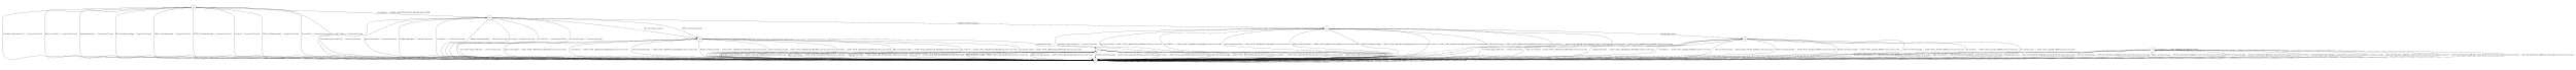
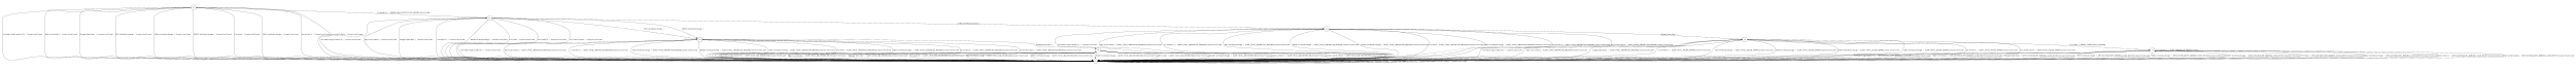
  digraph {
    fontname="Source Code Pro"
    version="2.13.0-TLS11"
    node [fontname="Source Code Pro" shape=circle]
    edge [fontname="Source Code Pro"]
    s0
    s1
    s2
    s3
    s6
    s4
    s5
    s7
    s0 -> s1 [label="AlertWarningCloseNotify / ConnectionClosed"]
    s0 -> s1 [label="ApplicationData / ConnectionClosed"]
    s0 -> s1 [label="ChangeCipherSpec / ConnectionClosed"]
    s0 -> s1 [label="DHClientKeyExchange / ConnectionClosed"]
    s0 -> s1 [label="DHEServerKeyExchange / ConnectionClosed"]
    s0 -> s1 [label="ECDHClientKeyExchange / ConnectionClosed"]
    s0 -> s1 [label="Finished / ConnectionClosed"]
    s0 -> s1 [label="RSAClientKeyExchange / ConnectionClosed"]
    s0 -> s1 [label="ServerHello / ConnectionClosed"]
    s0 -> s1 [label="ServerHelloDone / ConnectionClosed"]
    s0 -> s2 [label="ClientHello / SERVER_HELLO|CERTIFICATE|SERVER_HELLO_DONE"]
    s1 -> s1 [label="AlertWarningCloseNotify / ConnectionClosed"]
    s1 -> s1 [label="ApplicationData / ConnectionClosed"]
    s1 -> s1 [label="ChangeCipherSpec / ConnectionClosed"]
    s1 -> s1 [label="ClientHello / ConnectionClosed"]
    s1 -> s1 [label="DHClientKeyExchange / ConnectionClosed"]
    s1 -> s1 [label="DHEServerKeyExchange / ConnectionClosed"]
    s1 -> s1 [label="ECDHClientKeyExchange / ConnectionClosed"]
    s1 -> s1 [label="Finished / ConnectionClosed"]
    s1 -> s1 [label="RSAClientKeyExchange / ConnectionClosed"]
    s1 -> s1 [label="ServerHello / ConnectionClosed"]
    s1 -> s1 [label="ServerHelloDone / ConnectionClosed"]
    s2 -> s1 [label="AlertWarningCloseNotify / ConnectionClosed"]
    s2 -> s1 [label="ApplicationData / ConnectionClosed"]
    s2 -> s1 [label="ChangeCipherSpec / ConnectionClosed"]
    s2 -> s1 [label="ClientHello / ConnectionClosed"]
    s2 -> s1 [label="DHEServerKeyExchange / ConnectionClosed"]
    s2 -> s1 [label="Finished / ConnectionClosed"]
    s2 -> s1 [label="ServerHello / ConnectionClosed"]
    s2 -> s1 [label="ServerHelloDone / ConnectionClosed"]
    s2 -> s3 [label="DHClientKeyExchange / -"]
    s2 -> s3 [label="ECDHClientKeyExchange / -"]
    s2 -> s6 [label="ECDHClientKeyExchange / -"]
    s3 -> s1 [label="AlertWarningCloseNotify / ConnectionClosed"]
    s3 -> s1 [label="ApplicationData / ALERT_FATAL_UNEXPECTED_MESSAGE|ConnectionClosed"]
    s3 -> s1 [label="ClientHello / ALERT_FATAL_UNEXPECTED_MESSAGE|ConnectionClosed"]
    s3 -> s1 [label="DHClientKeyExchange / ALERT_FATAL_UNEXPECTED_MESSAGE|ConnectionClosed"]
    s3 -> s1 [label="DHEServerKeyExchange / ALERT_FATAL_UNEXPECTED_MESSAGE|ConnectionClosed"]
    s3 -> s1 [label="ECDHClientKeyExchange / ALERT_FATAL_UNEXPECTED_MESSAGE|ConnectionClosed"]
    s3 -> s1 [label="Finished / ALERT_FATAL_UNEXPECTED_MESSAGE|ConnectionClosed"]
    s3 -> s1 [label="RSAClientKeyExchange / ALERT_FATAL_UNEXPECTED_MESSAGE|ConnectionClosed"]
    s3 -> s1 [label="ServerHello / ALERT_FATAL_UNEXPECTED_MESSAGE|ConnectionClosed"]
    s3 -> s1 [label="ServerHelloDone / ALERT_FATAL_UNEXPECTED_MESSAGE|ConnectionClosed"]
    s3 -> s4 [label="ChangeCipherSpec / -"]
    s6 -> s1 [label="AlertWarningCloseNotify / ConnectionClosed"]
    s6 -> s1 [label="ApplicationData / ALERT_FATAL_UNEXPECTED_MESSAGE|ConnectionClosed"]
    s6 -> s1 [label="ClientHello / ALERT_FATAL_UNEXPECTED_MESSAGE|ConnectionClosed"]
    s6 -> s1 [label="DHClientKeyExchange / ALERT_FATAL_UNEXPECTED_MESSAGE|ConnectionClosed"]
    s6 -> s1 [label="DHEServerKeyExchange / ALERT_FATAL_UNEXPECTED_MESSAGE|ConnectionClosed"]
    s6 -> s1 [label="ECDHClientKeyExchange / ALERT_FATAL_UNEXPECTED_MESSAGE|ConnectionClosed"]
    s6 -> s1 [label="Finished / ALERT_FATAL_UNEXPECTED_MESSAGE|ConnectionClosed"]
    s6 -> s1 [label="RSAClientKeyExchange / ALERT_FATAL_UNEXPECTED_MESSAGE|ConnectionClosed"]
    s6 -> s1 [label="ServerHello / ALERT_FATAL_UNEXPECTED_MESSAGE|ConnectionClosed"]
    s6 -> s1 [label="ServerHelloDone / ALERT_FATAL_UNEXPECTED_MESSAGE|ConnectionClosed"]
    s6 -> s5 [label="ChangeCipherSpec / -"]
    s4 -> s1 [label="AlertWarningCloseNotify / ALERT_FATAL_BAD_RECORD_MAC|ConnectionClosed"]
    s4 -> s1 [label="ApplicationData / ALERT_FATAL_BAD_RECORD_MAC|ConnectionClosed"]
    s4 -> s1 [label="ChangeCipherSpec / ALERT_FATAL_BAD_RECORD_MAC|ConnectionClosed"]
    s4 -> s1 [label="ClientHello / ALERT_FATAL_BAD_RECORD_MAC|ConnectionClosed"]
    s4 -> s1 [label="DHClientKeyExchange / ALERT_FATAL_BAD_RECORD_MAC|ConnectionClosed"]
    s4 -> s1 [label="DHEServerKeyExchange / ALERT_FATAL_BAD_RECORD_MAC|ConnectionClosed"]
    s4 -> s1 [label="ECDHClientKeyExchange / ALERT_FATAL_BAD_RECORD_MAC|ConnectionClosed"]
    s4 -> s1 [label="Finished / ALERT_FATAL_BAD_RECORD_MAC|ConnectionClosed"]
    s4 -> s1 [label="RSAClientKeyExchange / ALERT_FATAL_BAD_RECORD_MAC|ConnectionClosed"]
    s4 -> s1 [label="ServerHello / ALERT_FATAL_BAD_RECORD_MAC|ConnectionClosed"]
    s4 -> s1 [label="ServerHelloDone / ALERT_FATAL_BAD_RECORD_MAC|ConnectionClosed"]
    s5 -> s1 [label="AlertWarningCloseNotify / ConnectionClosed"]
    s5 -> s1 [label="ApplicationData / ALERT_FATAL_UNEXPECTED_MESSAGE|ConnectionClosed"]
    s5 -> s1 [label="ChangeCipherSpec / ALERT_FATAL_UNEXPECTED_MESSAGE|ConnectionClosed"]
    s5 -> s1 [label="ClientHello / ALERT_FATAL_DECODE_ERROR|ConnectionClosed"]
    s5 -> s1 [label="DHClientKeyExchange / ALERT_FATAL_DECODE_ERROR|ConnectionClosed"]
    s5 -> s1 [label="DHEServerKeyExchange / ALERT_FATAL_DECODE_ERROR|ConnectionClosed"]
    s5 -> s1 [label="ECDHClientKeyExchange / ALERT_FATAL_DECODE_ERROR|ConnectionClosed"]
    s5 -> s1 [label="RSAClientKeyExchange / ALERT_FATAL_DECODE_ERROR|ConnectionClosed"]
    s5 -> s1 [label="ServerHello / ALERT_FATAL_DECODE_ERROR|ConnectionClosed"]
    s5 -> s1 [label="ServerHelloDone / ALERT_FATAL_DECODE_ERROR|ConnectionClosed"]
+   s5 -> s7 [label="Finished / CHANGE_CIPHER_SPEC|FINISHED"]
    s7 -> s1 [label="AlertWarningCloseNotify / APPLICATION|ALERT_WARNING_CLOSE_NOTIFY|ConnectionClosed"]
    s7 -> s1 [label="ApplicationData / APPLICATION|ALERT_WARNING_CLOSE_NOTIFY|ConnectionClosed"]
    s7 -> s1 [label="ChangeCipherSpec / APPLICATION|ALERT_WARNING_CLOSE_NOTIFY|ConnectionClosed"]
    s7 -> s1 [label="DHClientKeyExchange / APPLICATION|ALERT_WARNING_CLOSE_NOTIFY|ConnectionClosed"]
    s7 -> s1 [label="DHEServerKeyExchange / APPLICATION|ALERT_WARNING_CLOSE_NOTIFY|ConnectionClosed"]
    s7 -> s1 [label="ECDHClientKeyExchange / APPLICATION|ALERT_WARNING_CLOSE_NOTIFY|ConnectionClosed"]
    s7 -> s1 [label="Finished / APPLICATION|ALERT_WARNING_CLOSE_NOTIFY|ConnectionClosed"]
    s7 -> s1 [label="RSAClientKeyExchange / APPLICATION|ALERT_WARNING_CLOSE_NOTIFY|ConnectionClosed"]
    s7 -> s1 [label="ServerHello / APPLICATION|ALERT_WARNING_CLOSE_NOTIFY|ConnectionClosed"]
    s7 -> s1 [label="ServerHelloDone / APPLICATION|ALERT_WARNING_CLOSE_NOTIFY|ConnectionClosed"]
    s7 -> s7 [label="ClientHello / ALERT_WARNING_NO_RENEGOTIATION"]
  }
